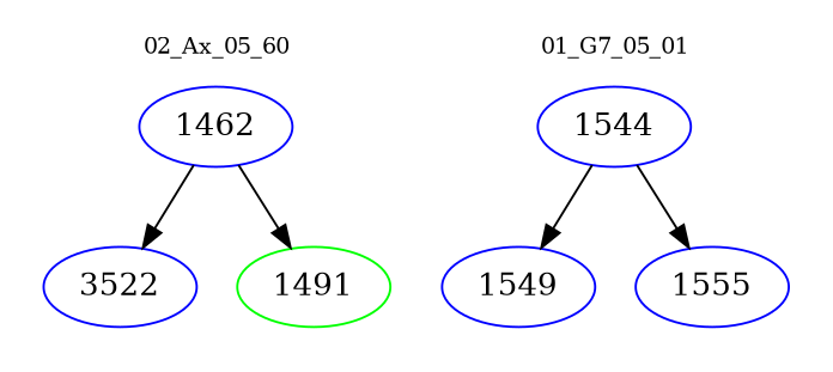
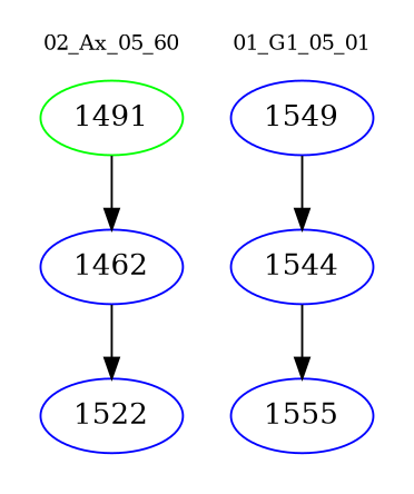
  digraph {
    node [color=blue]
    edge [color=black]
    n1 [label=1462]
-   n2 [label=3522]
+   n2 [label=1522]
    n3 [color=green label=1491]
    n4 [label=1544]
    n5 [label=1549]
    n6 [label=1555]
    subgraph cluster_1 {
      color=white
      fontsize=10
      label="02_Ax_05_60"
      n1
      n2
      n3
    }
    subgraph cluster_2 {
      color=white
      fontsize=10
-     label="01_G7_05_01"
+     label="01_G1_05_01"
      n4
      n5
      n6
    }
    n1 -> n2
-   n1 -> n3
-   n4 -> n5
+   n3 -> n1
+   n5 -> n4
    n4 -> n6
  }
